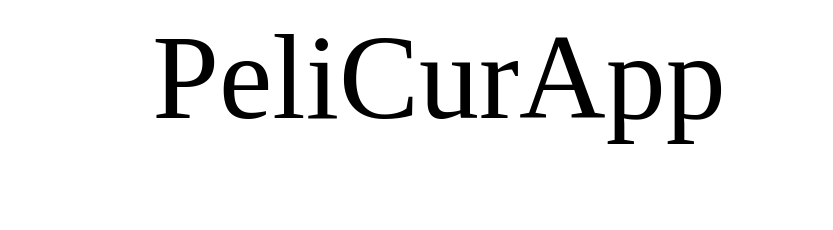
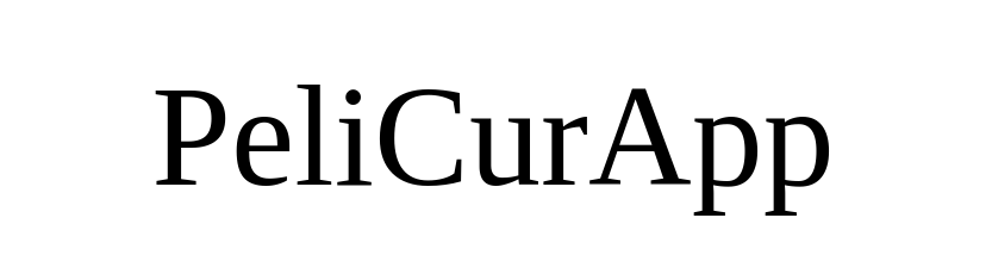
  <mxCell id="0" />
  <mxCell id="1" parent="0" />
- <mxCell id="2" value="PeliCurApp" style="text;html=1;strokeColor=none;fillColor=none;align=center;verticalAlign=middle;whiteSpace=wrap;rounded=0;fontFamily=Cinzel;fontSource=https%3A%2F%2Ffonts.googleapis.com%2Fcss%3Ffamily%3DCinzel;fontSize=48;" vertex="1" parent="1"><mxGeometry x="30" y="5" width="291" height="50" as="geometry" /></mxCell>
+ <mxCell id="2" value="PeliCurApp" style="text;html=1;strokeColor=none;fillColor=none;align=center;verticalAlign=middle;whiteSpace=wrap;rounded=0;fontFamily=Cinzel;fontSource=https%3A%2F%2Ffonts.googleapis.com%2Fcss%3Ffamily%3DCinzel;fontSize=48;" vertex="1" parent="1"><mxGeometry x="20" y="20" width="291" height="50" as="geometry" /></mxCell>
